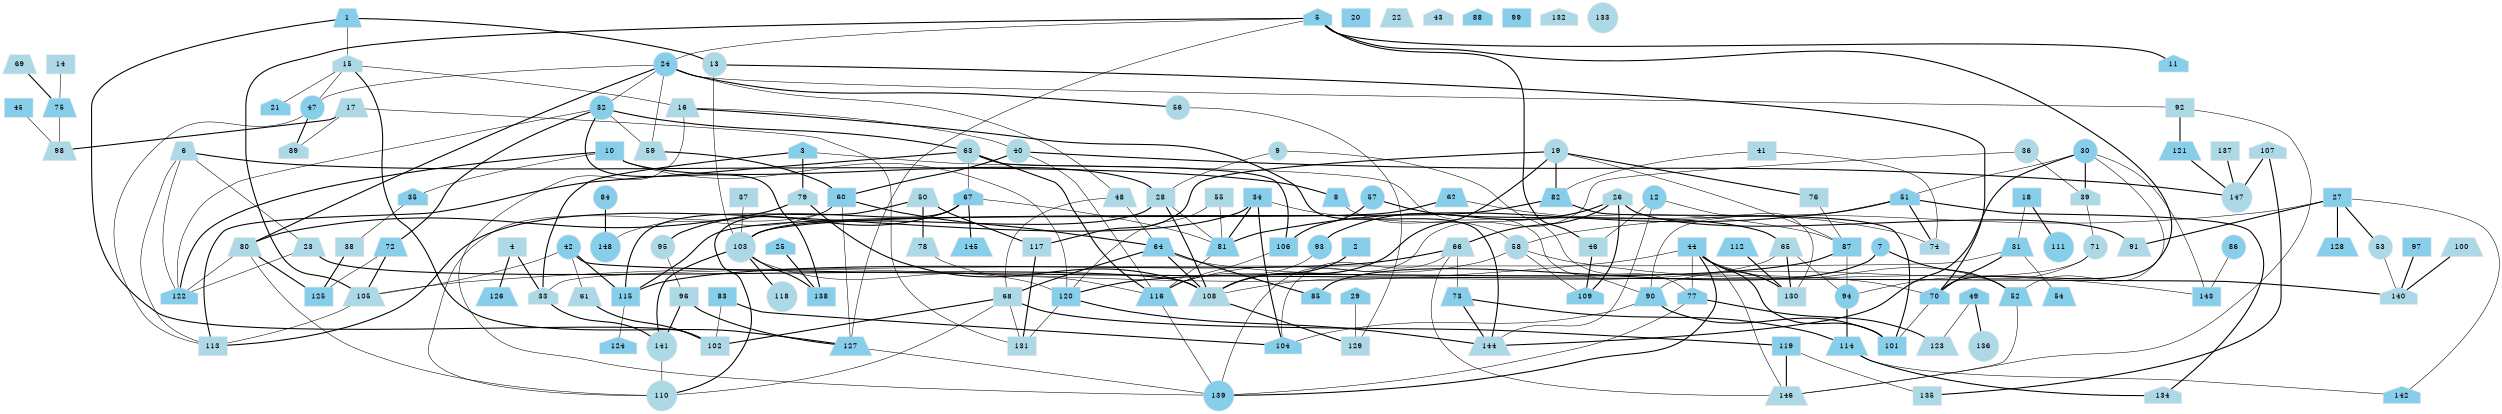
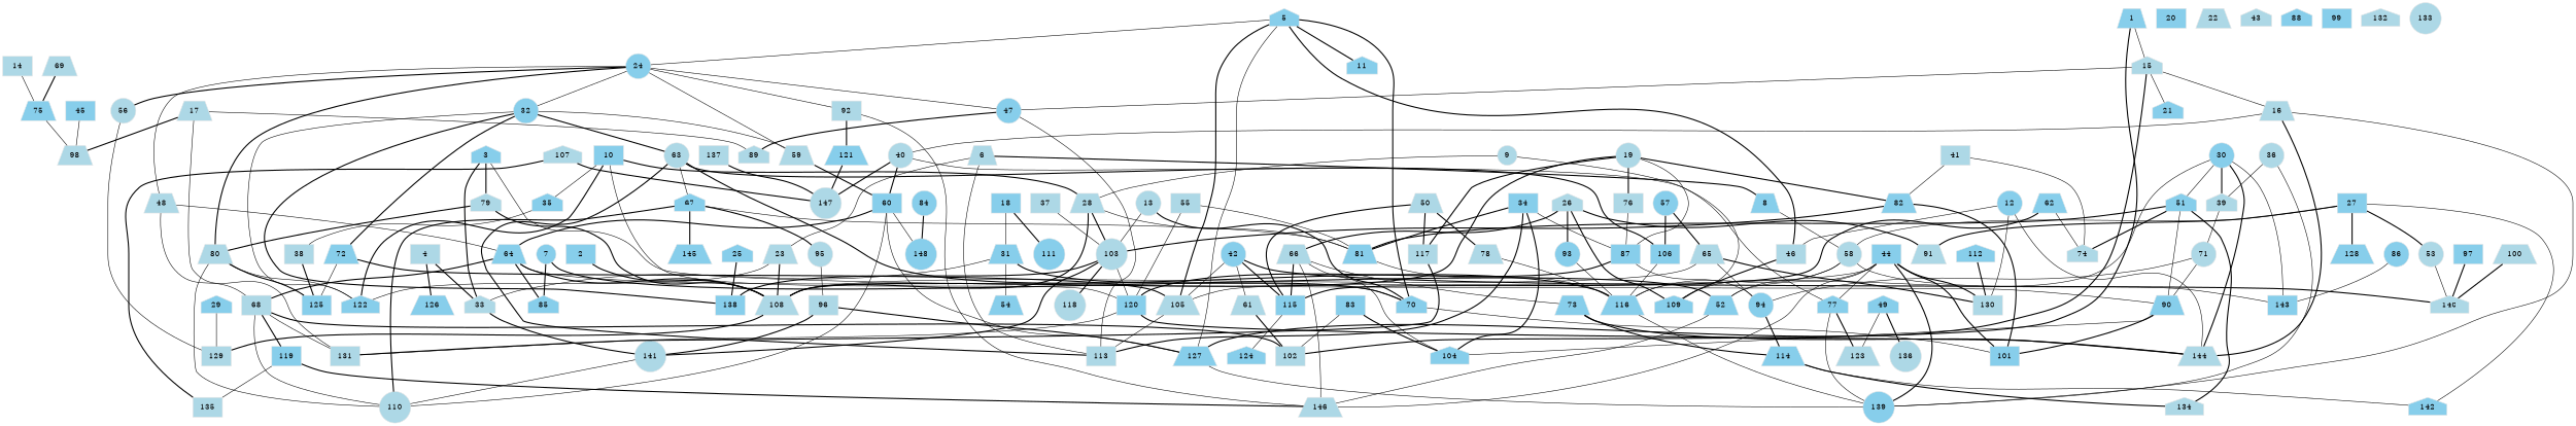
  graph {
    node [color=gray90 fillcolor=skyblue shape=trapezium style=filled]
    edge [style=bold]
    13 [fillcolor=lightblue shape=circle]
    1
    15 [fillcolor=lightblue shape=house]
    102 [fillcolor=lightblue shape=box]
    70 [shape=house]
    103 [fillcolor=lightblue shape=circle]
    127
    16 [fillcolor=lightblue]
    21 [shape=house]
    47 [shape=circle]
    2 [shape=box]
    108 [fillcolor=lightblue]
    129 [fillcolor=lightblue shape=box]
    3 [shape=house]
    33 [fillcolor=lightblue shape=house]
    79 [fillcolor=lightblue shape=house]
    90
    141 [fillcolor=lightblue shape=circle]
    80 [fillcolor=lightblue]
    104 [shape=house]
    101 [shape=box]
    4 [fillcolor=lightblue shape=box]
    126
    5 [shape=house]
    11 [shape=house]
    24 [shape=circle]
    46 [fillcolor=lightblue shape=box]
    105 [fillcolor=lightblue]
    32 [shape=circle]
    48 [fillcolor=lightblue]
    56 [fillcolor=lightblue shape=circle]
    59 [fillcolor=lightblue]
    92 [fillcolor=lightblue shape=box]
    109 [shape=house]
    113 [fillcolor=lightblue shape=box]
    139 [shape=circle]
    6 [fillcolor=lightblue]
    8
    23 [fillcolor=lightblue]
    122 [shape=house]
    58 [fillcolor=lightblue shape=circle]
    7 [shape=circle]
    52
    85 [shape=house]
    146 [fillcolor=lightblue]
    143 [shape=box]
    116
    9 [fillcolor=lightblue shape=circle]
-   28 [fillcolor=lightblue shape=box]
+   28 [fillcolor=lightblue]
    77 [shape=house]
    81
    123 [fillcolor=lightblue]
    10 [shape=box]
    35 [shape=house]
    120 [shape=box]
    38 [fillcolor=lightblue shape=box]
    144 [fillcolor=lightblue]
    131 [fillcolor=lightblue shape=box]
    12 [shape=circle]
    130 [fillcolor=lightblue shape=box]
    138 [shape=box]
    118 [fillcolor=lightblue shape=circle]
    14 [fillcolor=lightblue shape=box]
    75
    98 [fillcolor=lightblue]
    40 [fillcolor=lightblue shape=circle]
    89 [fillcolor=lightblue shape=house]
    60 [shape=box]
    147 [fillcolor=lightblue shape=circle]
    17 [fillcolor=lightblue]
    18 [shape=box]
    31
    111 [shape=circle]
    54
    19 [fillcolor=lightblue shape=circle]
    76 [fillcolor=lightblue shape=box]
    82
    87 [shape=box]
    117 [fillcolor=lightblue shape=box]
    94 [shape=circle]
    20 [shape=box]
    22 [fillcolor=lightblue]
    63 [fillcolor=lightblue shape=circle]
    72
    64
    68 [fillcolor=lightblue shape=box]
    125 [shape=box]
    110 [fillcolor=lightblue shape=circle]
    121
    25 [shape=house]
    26 [fillcolor=lightblue shape=house]
    66 [fillcolor=lightblue]
    91 [fillcolor=lightblue]
    93 [shape=circle]
    115 [shape=box]
    73
    27 [shape=box]
    53 [fillcolor=lightblue shape=circle]
    128
    142 [shape=house]
    140 [fillcolor=lightblue shape=house]
    29 [shape=house]
    30 [shape=circle]
    39 [fillcolor=lightblue shape=house]
    51 [shape=house]
    71 [fillcolor=lightblue shape=circle]
    74 [fillcolor=lightblue shape=house]
    134 [fillcolor=lightblue shape=house]
    106 [shape=box]
    67 [shape=house]
    34 [shape=box]
    36 [fillcolor=lightblue shape=circle]
    37 [fillcolor=lightblue shape=box]
    148 [shape=circle]
    41 [fillcolor=lightblue shape=box]
    42 [shape=circle]
    61 [fillcolor=lightblue]
    124 [shape=house]
    43 [fillcolor=lightblue shape=house]
    44 [shape=box]
    45 [shape=box]
    119 [shape=box]
    49 [shape=house]
    136 [fillcolor=lightblue shape=circle]
    50 [fillcolor=lightblue]
    78 [fillcolor=lightblue]
    55 [fillcolor=lightblue shape=box]
    57 [shape=circle]
    65 [fillcolor=lightblue]
    62
    95 [fillcolor=lightblue shape=circle]
    145
    114
    96 [fillcolor=lightblue shape=box]
    135 [fillcolor=lightblue shape=box]
    69 [fillcolor=lightblue]
    83 [shape=box]
    84 [shape=circle]
    86 [shape=circle]
    88 [shape=house]
    97 [shape=box]
    99 [shape=box]
    100 [fillcolor=lightblue]
    107 [fillcolor=lightblue shape=house]
-   112
+   112 [shape=house]
    132 [fillcolor=lightblue shape=house]
    133 [fillcolor=lightblue shape=circle]
    137 [fillcolor=lightblue shape=box]
    13 -- 70
    13 -- 103 [style=solid]
-   1 -- 13
    1 -- 15 [style=solid]
    1 -- 102
    15 -- 127
    15 -- 16 [style=solid]
    15 -- 21 [style=solid]
    15 -- 47 [style=solid]
    70 -- 101 [style=solid]
    103 -- 141
    103 -- 120 [style=solid]
    103 -- 138
    103 -- 118
    127 -- 139 [style=solid]
    16 -- 139 [style=solid]
    16 -- 144
    16 -- 40 [style=solid]
    47 -- 113 [style=solid]
    47 -- 89
    2 -- 108
    108 -- 129
    3 -- 33
    3 -- 79
    3 -- 90 [style=solid]
    33 -- 141
    79 -- 108
    79 -- 80
    90 -- 104 [style=solid]
    90 -- 101
    141 -- 110 [style=solid]
    80 -- 122 [style=solid]
    80 -- 125
    80 -- 110 [style=solid]
    4 -- 33
    4 -- 126
    5 -- 70
    5 -- 127 [style=solid]
    5 -- 11
    5 -- 24 [style=solid]
    5 -- 46
    5 -- 105
    24 -- 47 [style=solid]
    24 -- 80
    24 -- 32 [style=solid]
    24 -- 48 [style=solid]
    24 -- 56
    24 -- 59 [style=solid]
    24 -- 92 [style=solid]
    46 -- 109
    105 -- 113 [style=solid]
    32 -- 59 [style=solid]
    32 -- 122 [style=solid]
    32 -- 138
    32 -- 63
    32 -- 72
    48 -- 64 [style=solid]
    48 -- 68 [style=solid]
    56 -- 129 [style=solid]
    59 -- 60
    92 -- 146 [style=solid]
    92 -- 121
    6 -- 113 [style=solid]
    6 -- 8
    6 -- 23 [style=solid]
-   6 -- 122 [style=solid]
    8 -- 58 [style=solid]
    23 -- 108
    23 -- 122 [style=solid]
    58 -- 109 [style=solid]
    58 -- 143 [style=solid]
    58 -- 116 [style=solid]
    7 -- 52
    7 -- 85
    52 -- 146 [style=solid]
    116 -- 139 [style=solid]
    9 -- 28 [style=solid]
    9 -- 77 [style=solid]
    28 -- 103
    28 -- 108
    28 -- 81 [style=solid]
    77 -- 139 [style=solid]
    77 -- 123
    81 -- 116 [style=solid]
    10 -- 122
    10 -- 28
    10 -- 35 [style=solid]
    10 -- 120 [style=solid]
    35 -- 38 [style=solid]
    120 -- 144
    120 -- 131 [style=solid]
    38 -- 125
    12 -- 46 [style=solid]
    12 -- 144 [style=solid]
    12 -- 130 [style=solid]
    14 -- 75 [style=solid]
    75 -- 98 [style=solid]
    40 -- 116 [style=solid]
    40 -- 60
    40 -- 147
    60 -- 127 [style=solid]
    60 -- 64
    60 -- 110 [style=solid]
    60 -- 148 [style=solid]
    17 -- 131 [style=solid]
    17 -- 98
    17 -- 89 [style=solid]
    18 -- 31 [style=solid]
    18 -- 111
    31 -- 70
    31 -- 33 [style=solid]
    31 -- 54 [style=solid]
    19 -- 108
    19 -- 76
    19 -- 82
    19 -- 87 [style=solid]
    19 -- 117
    76 -- 87 [style=solid]
    82 -- 103
    82 -- 101
    87 -- 120
    87 -- 94 [style=solid]
    117 -- 131
    94 -- 114
    63 -- 113
    63 -- 116
    63 -- 106
    63 -- 67 [style=solid]
    72 -- 105
    72 -- 125 [style=solid]
    64 -- 70 [style=solid]
    64 -- 108
    64 -- 85
    64 -- 68
    68 -- 102
    68 -- 131 [style=solid]
    68 -- 110 [style=solid]
    68 -- 119
    121 -- 147
    25 -- 138
    26 -- 109
    26 -- 66
    26 -- 91
    26 -- 93
    66 -- 104 [style=solid]
    66 -- 146 [style=solid]
    66 -- 115
    66 -- 73 [style=solid]
    93 -- 116 [style=solid]
    115 -- 124 [style=solid]
    73 -- 144
    73 -- 114
    27 -- 58 [style=solid]
    27 -- 91
    27 -- 53
    27 -- 128
    27 -- 142 [style=solid]
    53 -- 140 [style=solid]
    29 -- 129 [style=solid]
    30 -- 52 [style=solid]
    30 -- 143 [style=solid]
    30 -- 144
    30 -- 39
    30 -- 51 [style=solid]
    39 -- 71 [style=solid]
    51 -- 90 [style=solid]
    51 -- 81
    51 -- 74
    51 -- 134
    71 -- 90 [style=solid]
    71 -- 94 [style=solid]
    106 -- 116 [style=solid]
    67 -- 81 [style=solid]
    67 -- 110
    67 -- 95
    67 -- 145
    34 -- 104
    34 -- 113
    34 -- 81
    34 -- 87 [style=solid]
    36 -- 139 [style=solid]
    36 -- 39 [style=solid]
    37 -- 103 [style=solid]
    41 -- 82 [style=solid]
    41 -- 74 [style=solid]
    42 -- 105 [style=solid]
    42 -- 115
    42 -- 140
    42 -- 61 [style=solid]
    61 -- 102
    44 -- 101
    44 -- 105 [style=solid]
    44 -- 139
    44 -- 52 [style=solid]
    44 -- 146 [style=solid]
    44 -- 77 [style=solid]
    44 -- 130
    45 -- 98 [style=solid]
    119 -- 146
    119 -- 135 [style=solid]
    49 -- 123 [style=solid]
    49 -- 136
    50 -- 117
    50 -- 115
    50 -- 78
    78 -- 116 [style=solid]
    55 -- 81 [style=solid]
    55 -- 120 [style=solid]
    57 -- 106
    57 -- 65
    65 -- 108 [style=solid]
    65 -- 130
    65 -- 94 [style=solid]
    62 -- 115
    62 -- 74 [style=solid]
    95 -- 96 [style=solid]
    114 -- 142 [style=solid]
    114 -- 134
    96 -- 127
    96 -- 141
    69 -- 75
    83 -- 102 [style=solid]
    83 -- 104
    84 -- 148
    86 -- 143 [style=solid]
    97 -- 140
    100 -- 140
    107 -- 147
    107 -- 135
    112 -- 130
    137 -- 147
  }
